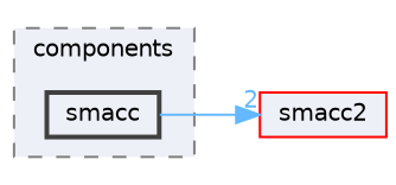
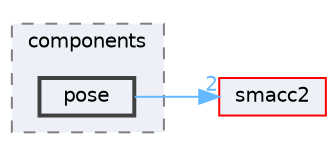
  digraph {
    compound=true
    rankdir=LR
    node [fillcolor="#edf0f7" fontname=Helvetica fontsize=10 shape=box]
-   n1 [color=grey25 height=0.2 label=smacc style="filled,bold" width=0.4]
+   n1 [color=grey25 height=0.2 label=pose style="filled,bold" width=0.4]
    n2 [color=red height=0.2 label=smacc2 style=filled width=0.4]
    subgraph cluster_1 {
      bgcolor="#edf0f7"
      fontname=Helvetica
      fontsize=10
      label=components
      pencolor=grey50
      style="filled,dashed"
      n1
    }
    n1 -> n2 [color=steelblue1 fontcolor=steelblue1 fontname=Helvetica fontsize=10 headlabel=2 labeldistance=1.5 labelfontname=Helvetica labelfontsize=10]
  }
